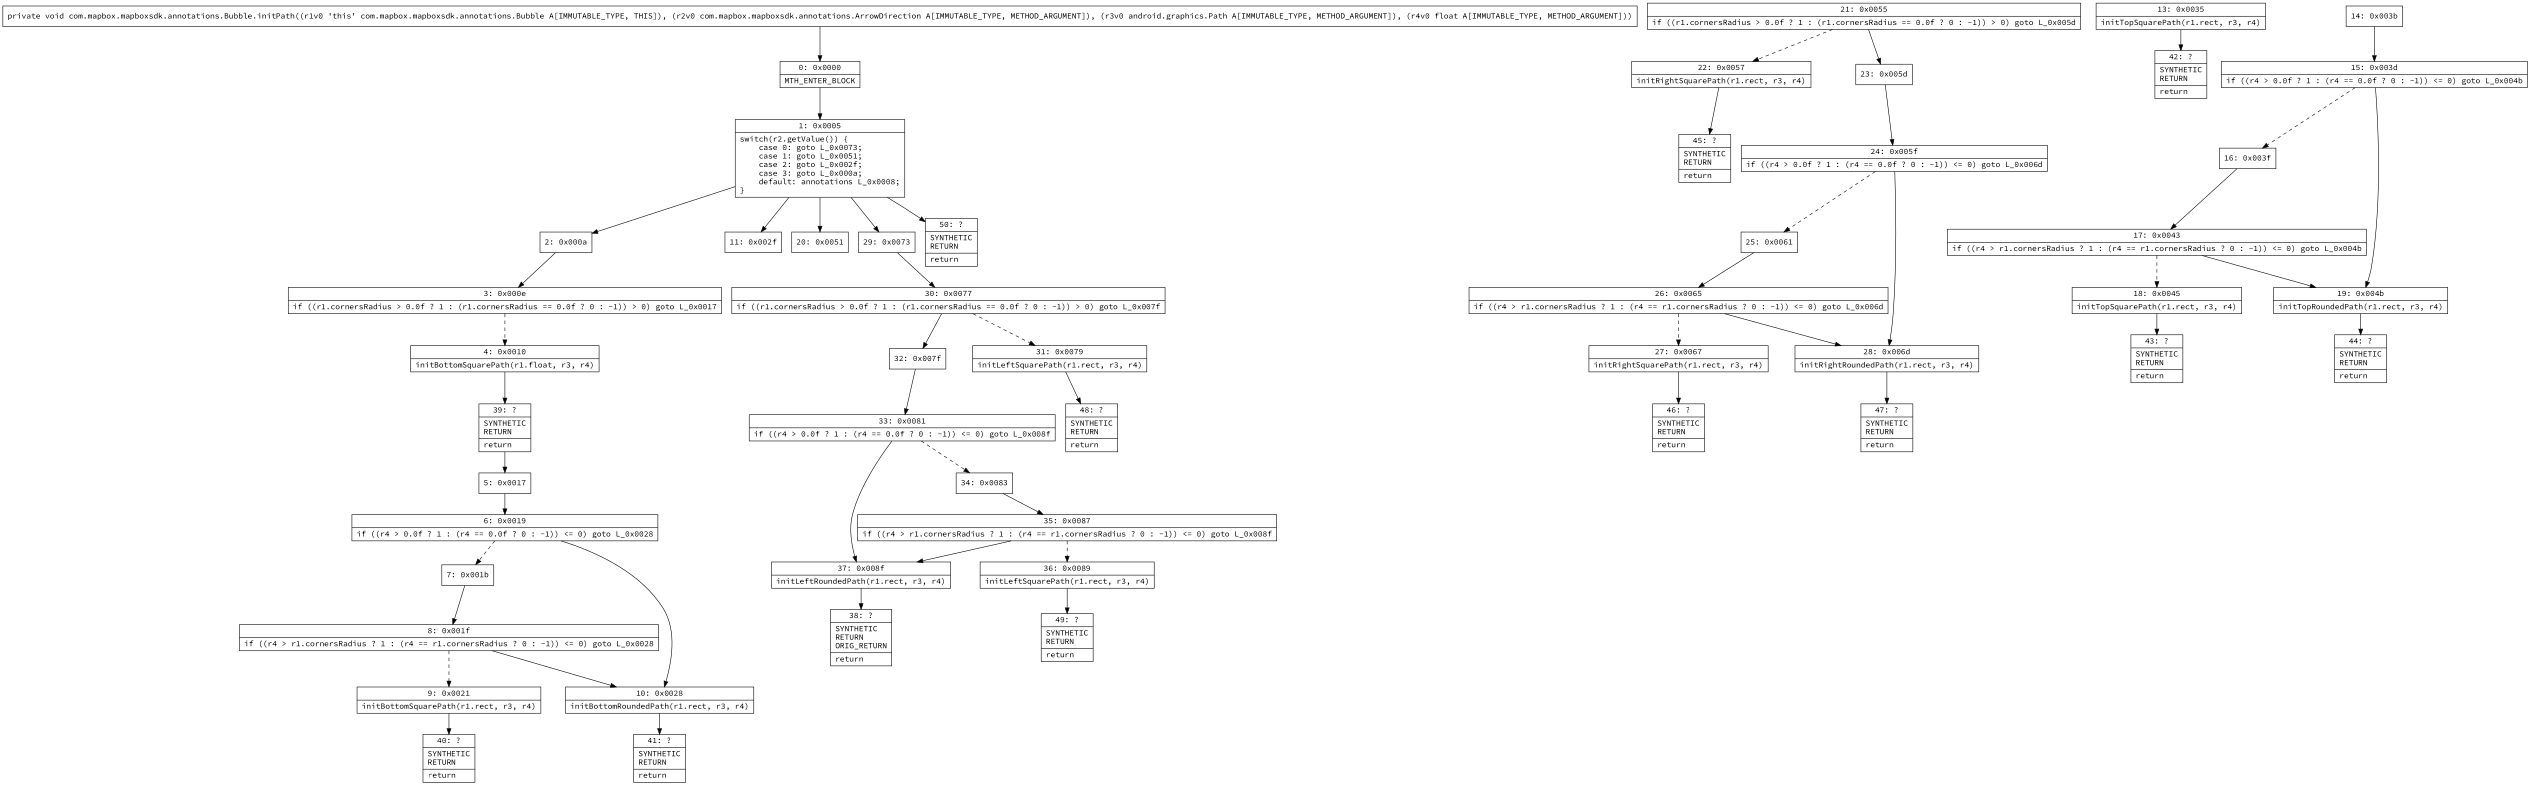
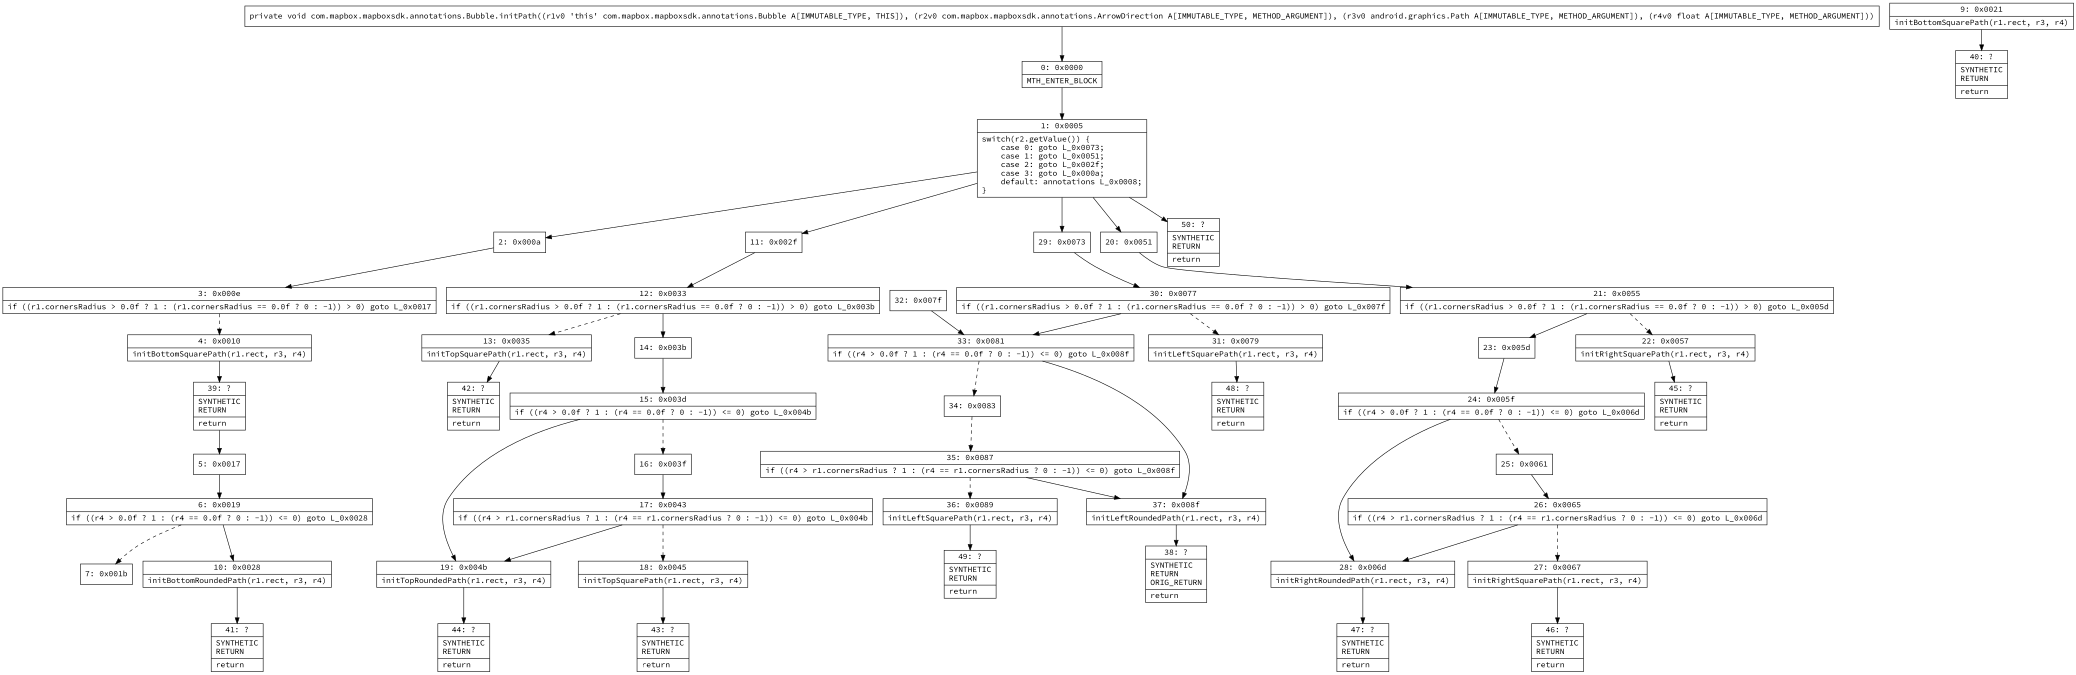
  digraph {
    fontname="Source Code Pro"
    node [fontname="Source Code Pro" shape=record]
    edge [fontname="Source Code Pro"]
    n1 [label="{0\:\ 0x0000|MTH_ENTER_BLOCK\l}"]
    n2 [label="{1\:\ 0x0005|switch(r2.getValue()) \{\l    case 0: goto L_0x0073;\l    case 1: goto L_0x0051;\l    case 2: goto L_0x002f;\l    case 3: goto L_0x000a;\l    default: annotations L_0x0008;\l\}\l}"]
    n3 [label="{2\:\ 0x000a}"]
    n4 [label="{11\:\ 0x002f}"]
    n5 [label="{20\:\ 0x0051}"]
    n6 [label="{29\:\ 0x0073}"]
    n7 [label="{50\:\ ?|SYNTHETIC\lRETURN\l|return\l}"]
    n8 [label="{3\:\ 0x000e|if ((r1.cornersRadius \> 0.0f ? 1 : (r1.cornersRadius == 0.0f ? 0 : \-1)) \> 0) goto L_0x0017\l}"]
+   n9 [label="{12\:\ 0x0033|if ((r1.cornersRadius \> 0.0f ? 1 : (r1.cornersRadius == 0.0f ? 0 : \-1)) \> 0) goto L_0x003b\l}"]
    n10 [label="{21\:\ 0x0055|if ((r1.cornersRadius \> 0.0f ? 1 : (r1.cornersRadius == 0.0f ? 0 : \-1)) \> 0) goto L_0x005d\l}"]
    n11 [label="{30\:\ 0x0077|if ((r1.cornersRadius \> 0.0f ? 1 : (r1.cornersRadius == 0.0f ? 0 : \-1)) \> 0) goto L_0x007f\l}"]
-   n12 [label="{4\:\ 0x0010|initBottomSquarePath(r1.float, r3, r4)\l}"]
+   n12 [label="{4\:\ 0x0010|initBottomSquarePath(r1.rect, r3, r4)\l}"]
    n13 [label="{39\:\ ?|SYNTHETIC\lRETURN\l|return\l}"]
    n14 [label="{5\:\ 0x0017}"]
    n15 [label="{6\:\ 0x0019|if ((r4 \> 0.0f ? 1 : (r4 == 0.0f ? 0 : \-1)) \<= 0) goto L_0x0028\l}"]
    n16 [label="{7\:\ 0x001b}"]
    n17 [label="{10\:\ 0x0028|initBottomRoundedPath(r1.rect, r3, r4)\l}"]
-   n18 [label="{8\:\ 0x001f|if ((r4 \> r1.cornersRadius ? 1 : (r4 == r1.cornersRadius ? 0 : \-1)) \<= 0) goto L_0x0028\l}"]
    n19 [label="{41\:\ ?|SYNTHETIC\lRETURN\l|return\l}"]
    n20 [label="{9\:\ 0x0021|initBottomSquarePath(r1.rect, r3, r4)\l}"]
    n21 [label="{40\:\ ?|SYNTHETIC\lRETURN\l|return\l}"]
    n22 [label="{13\:\ 0x0035|initTopSquarePath(r1.rect, r3, r4)\l}"]
    n23 [label="{14\:\ 0x003b}"]
    n24 [label="{42\:\ ?|SYNTHETIC\lRETURN\l|return\l}"]
    n25 [label="{15\:\ 0x003d|if ((r4 \> 0.0f ? 1 : (r4 == 0.0f ? 0 : \-1)) \<= 0) goto L_0x004b\l}"]
    n26 [label="{16\:\ 0x003f}"]
    n27 [label="{19\:\ 0x004b|initTopRoundedPath(r1.rect, r3, r4)\l}"]
    n28 [label="{17\:\ 0x0043|if ((r4 \> r1.cornersRadius ? 1 : (r4 == r1.cornersRadius ? 0 : \-1)) \<= 0) goto L_0x004b\l}"]
    n29 [label="{44\:\ ?|SYNTHETIC\lRETURN\l|return\l}"]
    n30 [label="{18\:\ 0x0045|initTopSquarePath(r1.rect, r3, r4)\l}"]
    n31 [label="{43\:\ ?|SYNTHETIC\lRETURN\l|return\l}"]
    n32 [label="{22\:\ 0x0057|initRightSquarePath(r1.rect, r3, r4)\l}"]
    n33 [label="{23\:\ 0x005d}"]
    n34 [label="{45\:\ ?|SYNTHETIC\lRETURN\l|return\l}"]
    n35 [label="{24\:\ 0x005f|if ((r4 \> 0.0f ? 1 : (r4 == 0.0f ? 0 : \-1)) \<= 0) goto L_0x006d\l}"]
    n36 [label="{25\:\ 0x0061}"]
    n37 [label="{28\:\ 0x006d|initRightRoundedPath(r1.rect, r3, r4)\l}"]
    n38 [label="{26\:\ 0x0065|if ((r4 \> r1.cornersRadius ? 1 : (r4 == r1.cornersRadius ? 0 : \-1)) \<= 0) goto L_0x006d\l}"]
    n39 [label="{47\:\ ?|SYNTHETIC\lRETURN\l|return\l}"]
    n40 [label="{27\:\ 0x0067|initRightSquarePath(r1.rect, r3, r4)\l}"]
    n41 [label="{46\:\ ?|SYNTHETIC\lRETURN\l|return\l}"]
    n42 [label="{31\:\ 0x0079|initLeftSquarePath(r1.rect, r3, r4)\l}"]
    n43 [label="{32\:\ 0x007f}"]
    n44 [label="{48\:\ ?|SYNTHETIC\lRETURN\l|return\l}"]
    n45 [label="{33\:\ 0x0081|if ((r4 \> 0.0f ? 1 : (r4 == 0.0f ? 0 : \-1)) \<= 0) goto L_0x008f\l}"]
    n46 [label="{34\:\ 0x0083}"]
    n47 [label="{37\:\ 0x008f|initLeftRoundedPath(r1.rect, r3, r4)\l}"]
    n48 [label="{35\:\ 0x0087|if ((r4 \> r1.cornersRadius ? 1 : (r4 == r1.cornersRadius ? 0 : \-1)) \<= 0) goto L_0x008f\l}"]
    n49 [label="{38\:\ ?|SYNTHETIC\lRETURN\lORIG_RETURN\l|return\l}"]
    n50 [label="{36\:\ 0x0089|initLeftSquarePath(r1.rect, r3, r4)\l}"]
    n51 [label="{49\:\ ?|SYNTHETIC\lRETURN\l|return\l}"]
    n52 [label="{private void com.mapbox.mapboxsdk.annotations.Bubble.initPath((r1v0 'this' com.mapbox.mapboxsdk.annotations.Bubble A[IMMUTABLE_TYPE, THIS]), (r2v0 com.mapbox.mapboxsdk.annotations.ArrowDirection A[IMMUTABLE_TYPE, METHOD_ARGUMENT]), (r3v0 android.graphics.Path A[IMMUTABLE_TYPE, METHOD_ARGUMENT]), (r4v0 float A[IMMUTABLE_TYPE, METHOD_ARGUMENT])) }"]
    n1 -> n2
    n2 -> n3
    n2 -> n4
    n2 -> n5
    n2 -> n6
    n2 -> n7
    n3 -> n8
+   n4 -> n9
+   n5 -> n10
    n6 -> n11
    n8 -> n12 [style=dashed]
+   n9 -> n22 [style=dashed]
+   n9 -> n23
    n10 -> n32 [style=dashed]
    n10 -> n33
    n11 -> n42 [style=dashed]
-   n11 -> n43
+   n11 -> n45
    n12 -> n13
    n13 -> n14
    n14 -> n15
    n15 -> n16 [style=dashed]
    n15 -> n17
-   n16 -> n18
    n17 -> n19
-   n18 -> n17
-   n18 -> n20 [style=dashed]
    n20 -> n21
    n22 -> n24
    n23 -> n25
    n25 -> n26 [style=dashed]
    n25 -> n27
    n26 -> n28
    n27 -> n29
    n28 -> n27
    n28 -> n30 [style=dashed]
    n30 -> n31
    n32 -> n34
    n33 -> n35
    n35 -> n36 [style=dashed]
    n35 -> n37
    n36 -> n38
    n37 -> n39
    n38 -> n37
    n38 -> n40 [style=dashed]
    n40 -> n41
    n42 -> n44
    n43 -> n45
    n45 -> n46 [style=dashed]
    n45 -> n47
-   n46 -> n48
+   n46 -> n48 [style=dashed]
    n47 -> n49
    n48 -> n47
    n48 -> n50 [style=dashed]
    n50 -> n51
    n52 -> n1
  }
